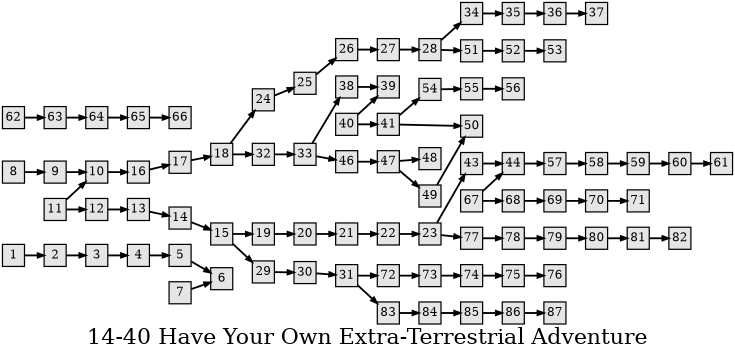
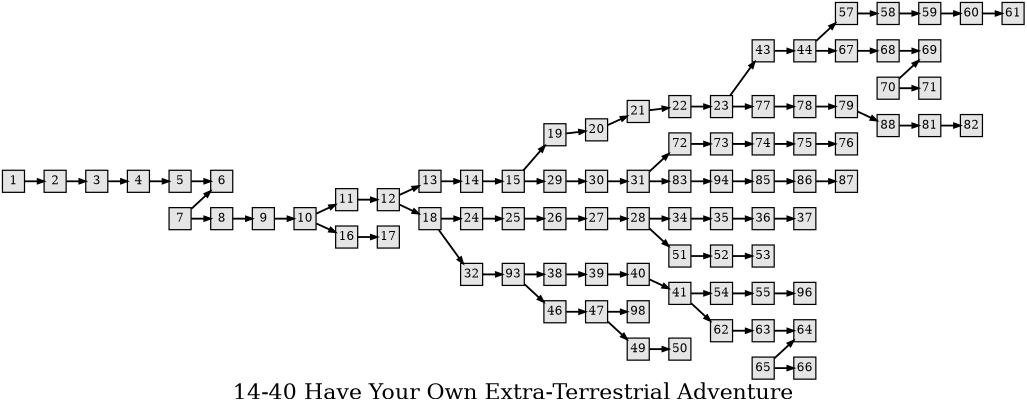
  digraph {
    fontsize=36
    label="14-40 Have Your Own Extra-Terrestrial Adventure"
    nodesep=0.35
    ordering=out
    rankdir=LR
    ranksep=0.45
    node [fillcolor=grey90 fixedsize=true fontsize=20 labelfloat=true margin="0,0" penwidth=2 regular=true shape=rect style=filled]
    edge [fontsize=12 labelfloat=true penwidth=3]
    1
    2
    3
    4
    5
    6
    7
    8
    9
    10
    11
    16
    12
    17
    13
    18
    14
    15
    19
    29
    20
    30
    21
    31
    24
    32
    25
-   33
+   33 [label=93]
    26
    38
    46
    22
    23
    43
    77
    44
    78
    57
    67
    79
    27
    28
    34
    51
    35
    52
    36
    53
    72
    83
    73
-   84
+   84 [label=94]
    74
    85
    39
    47
    40
-   48
+   48 [label=98]
    49
    37
    41
    54
    62
    55
    63
-   56
+   56 [label=96]
    64
    58
    68
    59
    69
    50
    60
    61
    65
    66
    70
    71
    75
    76
-   80
+   80 [label=88]
    81
    82
    86
    87
    1 -> 2
    2 -> 3
    3 -> 4
    4 -> 5
    5 -> 6
    7 -> 6
+   7 -> 8
    8 -> 9
    9 -> 10
-   11 -> 10
+   10 -> 11
    10 -> 16
    11 -> 12
    16 -> 17
    12 -> 13
-   17 -> 18
+   12 -> 18
    13 -> 14
    18 -> 24
    18 -> 32
    14 -> 15
    15 -> 19
    15 -> 29
    19 -> 20
    29 -> 30
    20 -> 21
    30 -> 31
    21 -> 22
    31 -> 72
    31 -> 83
    24 -> 25
    32 -> 33
    25 -> 26
    33 -> 38
    33 -> 46
    26 -> 27
    38 -> 39
    46 -> 47
    22 -> 23
    23 -> 43
    23 -> 77
    43 -> 44
    77 -> 78
    44 -> 57
-   67 -> 44
+   44 -> 67
    78 -> 79
    57 -> 58
    67 -> 68
    79 -> 80
    27 -> 28
    28 -> 34
    28 -> 51
    34 -> 35
    51 -> 52
    35 -> 36
    52 -> 53
    36 -> 37
    72 -> 73
    83 -> 84
    73 -> 74
    84 -> 85
    74 -> 75
    85 -> 86
-   40 -> 39
+   39 -> 40
    47 -> 48
    47 -> 49
    40 -> 41
    49 -> 50
    41 -> 54
-   41 -> 50
+   41 -> 62
    54 -> 55
    62 -> 63
    55 -> 56
    63 -> 64
-   64 -> 65
+   65 -> 64
    58 -> 59
    68 -> 69
    59 -> 60
-   69 -> 70
+   70 -> 69
    60 -> 61
    65 -> 66
    70 -> 71
    75 -> 76
    80 -> 81
    81 -> 82
    86 -> 87
  }
